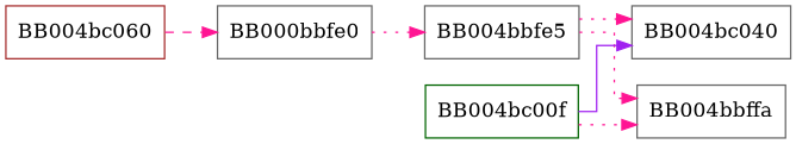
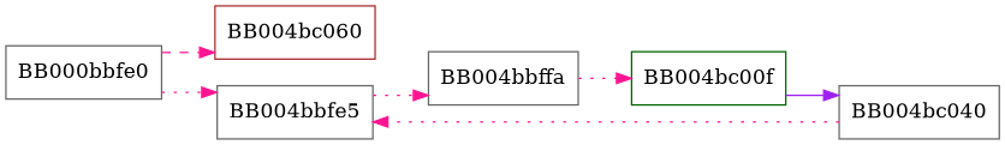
  digraph {
    rankdir=LR
    splines=ortho
    node [color=gray40 shape=box]
    edge [color=deeppink style=dotted]
    n1 [label=BB000bbfe0]
    BB004bc060 [color=brown]
    BB004bbfe5
    BB004bc040
    BB004bbffa
    BB004bc00f [color=darkgreen]
-   BB004bc060 -> n1 [style=dashed]
+   n1 -> BB004bc060 [style=dashed]
    n1 -> BB004bbfe5
-   BB004bbfe5 -> BB004bc040
+   BB004bc040 -> BB004bbfe5
    BB004bbfe5 -> BB004bbffa
-   BB004bc00f -> BB004bbffa
+   BB004bbffa -> BB004bc00f
    BB004bc00f -> BB004bc040 [color=purple style=solid]
  }
